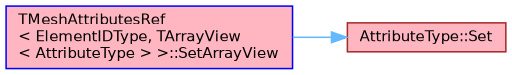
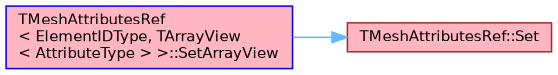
  digraph {
    rankdir=LR
    node [fillcolor=lightpink fontname=Helvetica fontsize=10 shape=box style=filled]
    n1 [color=blue fontcolor=black height=0.2 label="TMeshAttributesRef\l\< ElementIDType, TArrayView\l\< AttributeType \> \>::SetArrayView" width=0.4]
-   n2 [color=brown height=0.2 label="AttributeType::Set" width=0.4]
+   n2 [color=brown height=0.2 label="TMeshAttributesRef::Set" width=0.4]
    n1 -> n2 [color=steelblue1 fontname=Helvetica fontsize=10 labelfontname=Helvetica labelfontsize=10 style=solid]
  }
